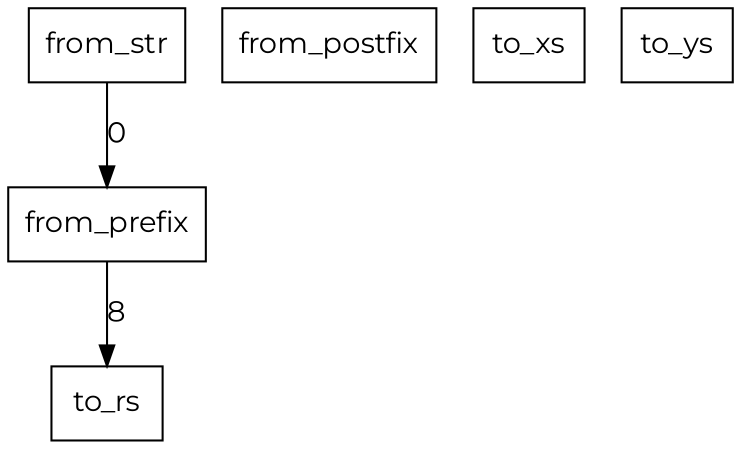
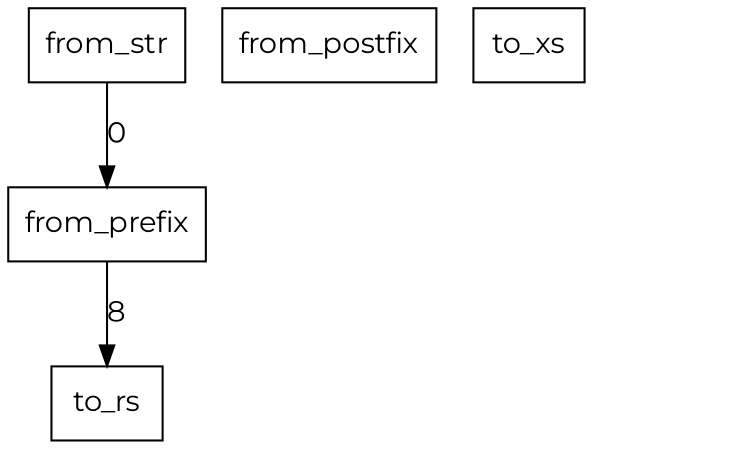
  digraph {
    fontname=Montserrat
    rankdir=TB
    node [fillcolor=white fontname=Montserrat shape=box style=filled]
    edge [fontname=Montserrat]
    n1 [label=<from_str>]
    n2 [label=<from_prefix>]
    n3 [label=<to_rs>]
    n4 [label=<from_postfix>]
    n5 [label=<to_xs>]
-   n6 [label=<to_ys>]
    n1 -> n2 [label=0]
    n2 -> n3 [label=8]
  }
